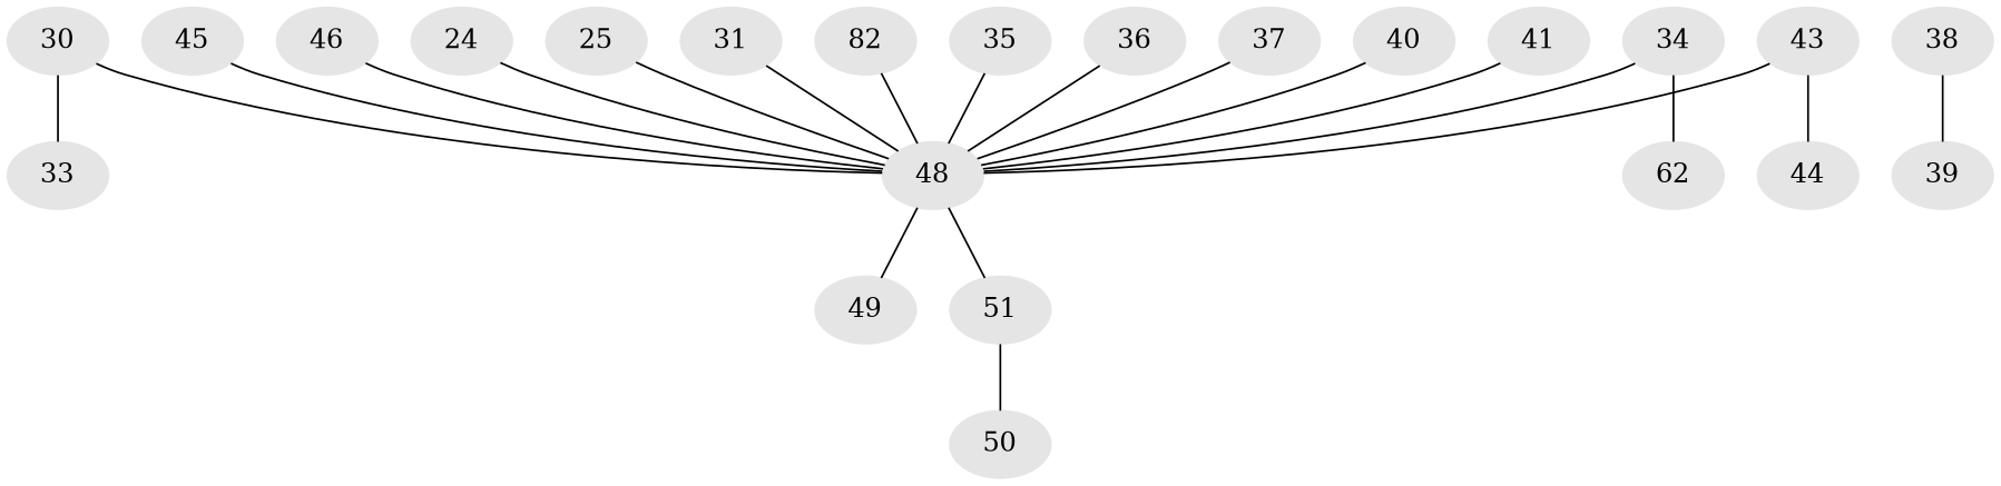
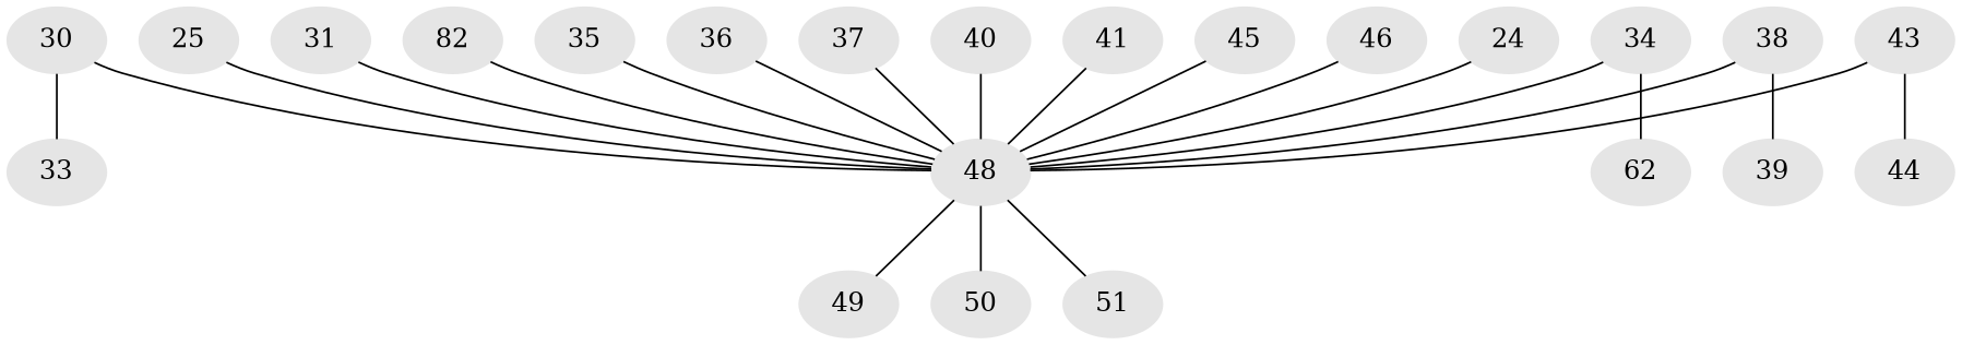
  graph {
    node [color=gray90 style=filled]
    48 [super="+9+7+12+11+27+17+29+4+26+8+10+13+14+15+18+21+23"]
    49
    50
    51
    24
    25
    30
    33
    31
    n10 [label=82]
    34 [super="+20"]
    n12 [label=62]
    35
    36
    37
    38
    39
    40 [super="+5+22"]
    41
    43 [super="+16"]
    44
    45
    46
    48 -- 49
-   51 -- 50
+   48 -- 50
    48 -- 51
    24 -- 48
    25 -- 48
    30 -- 48
    30 -- 33
    31 -- 48
    n10 -- 48
    34 -- 48
    34 -- n12
    35 -- 48
    36 -- 48
    37 -- 48
+   38 -- 48
    38 -- 39
    40 -- 48
    41 -- 48
    43 -- 48
    43 -- 44
    45 -- 48
    46 -- 48
  }
